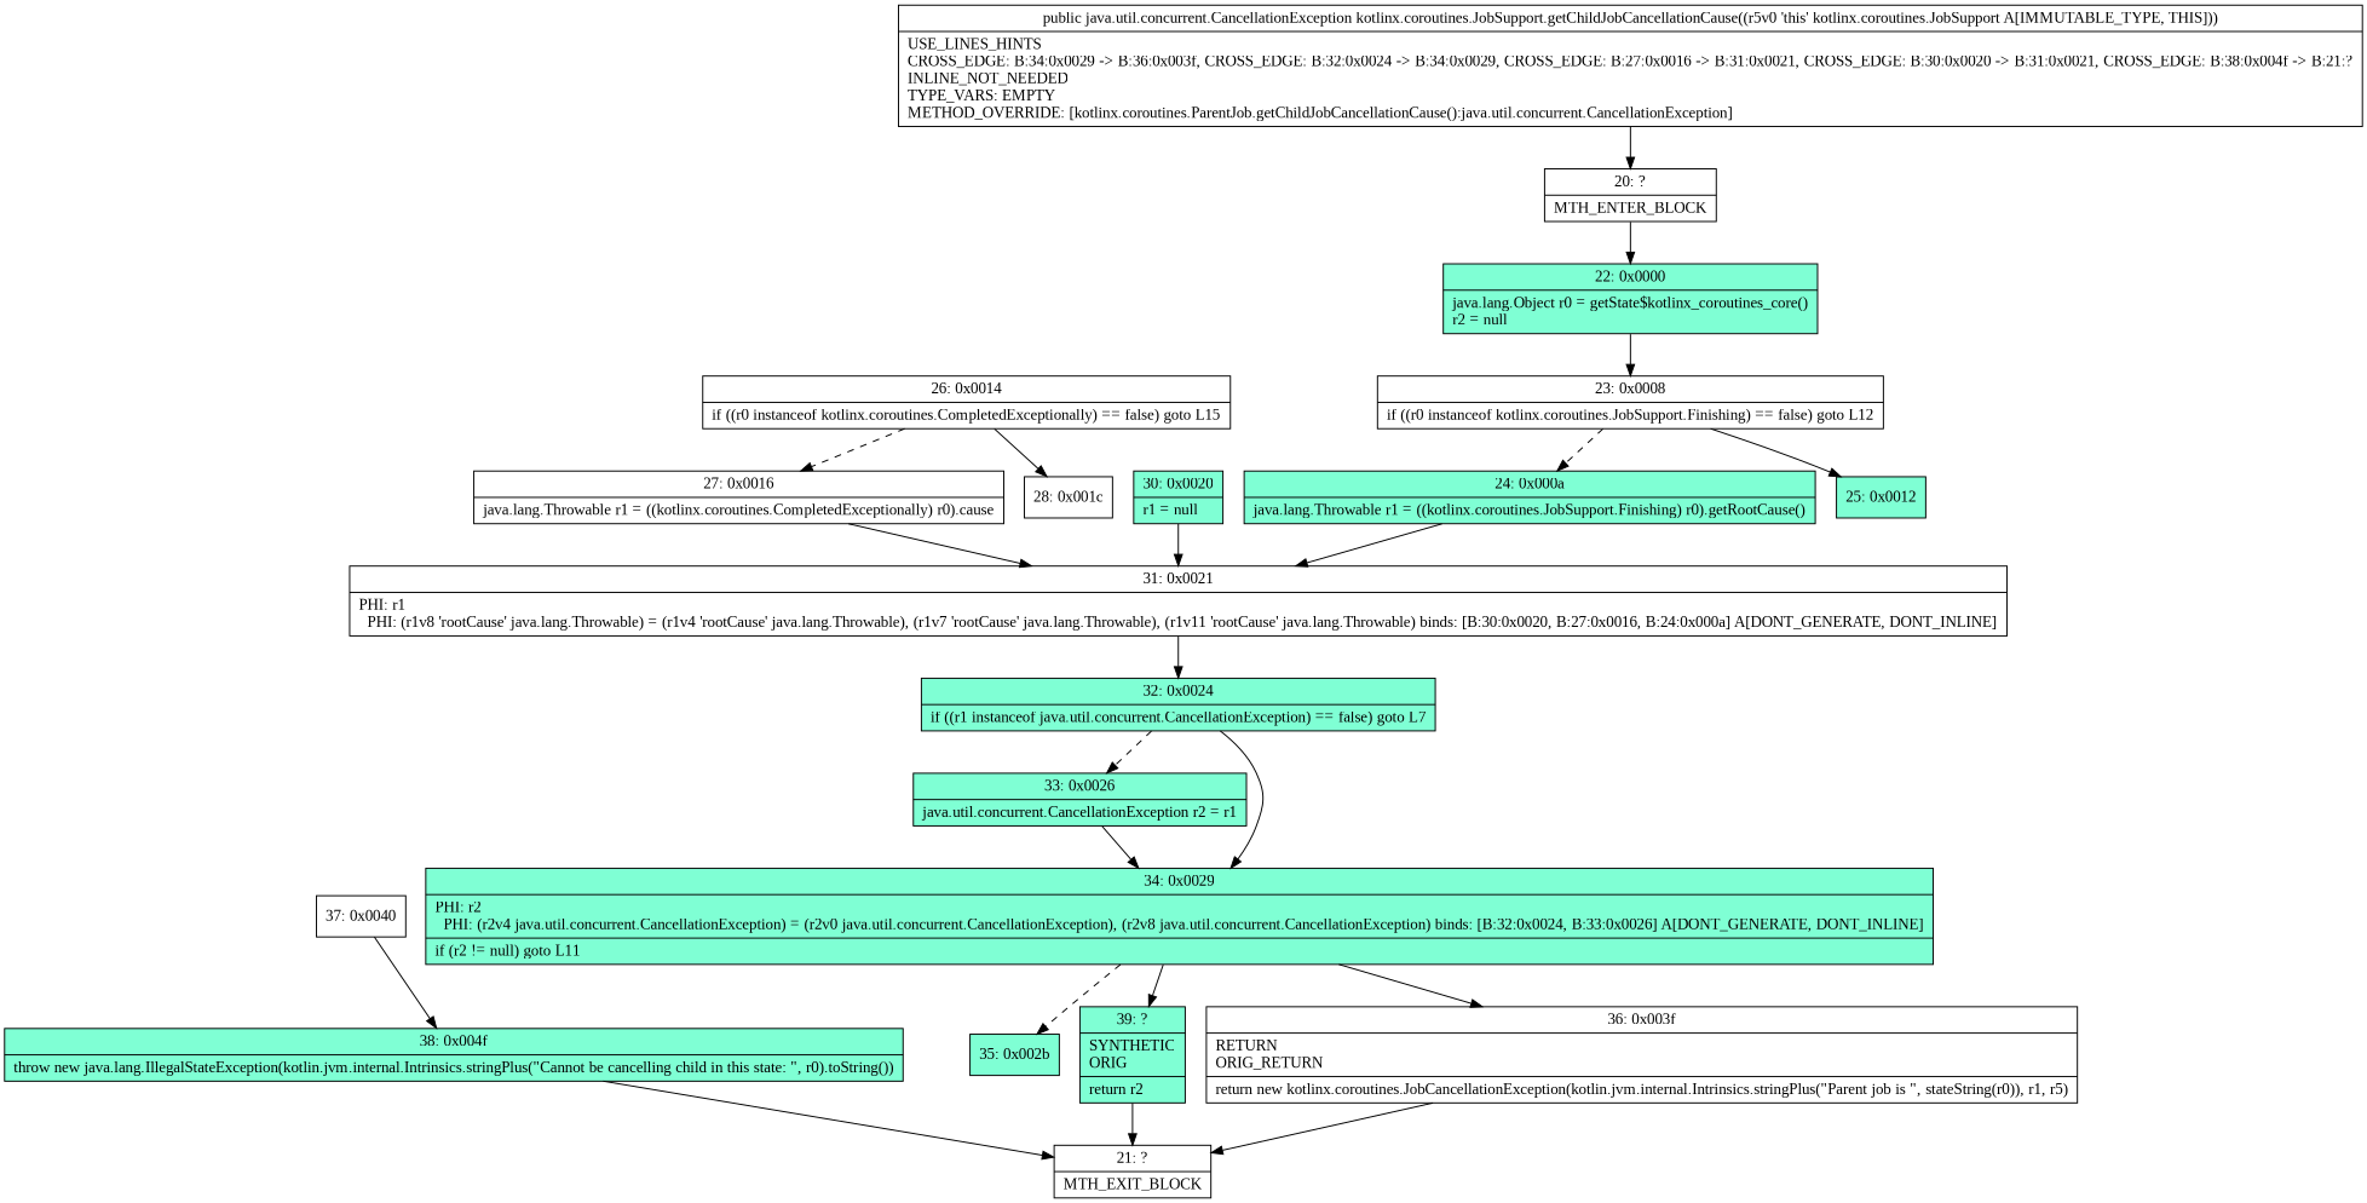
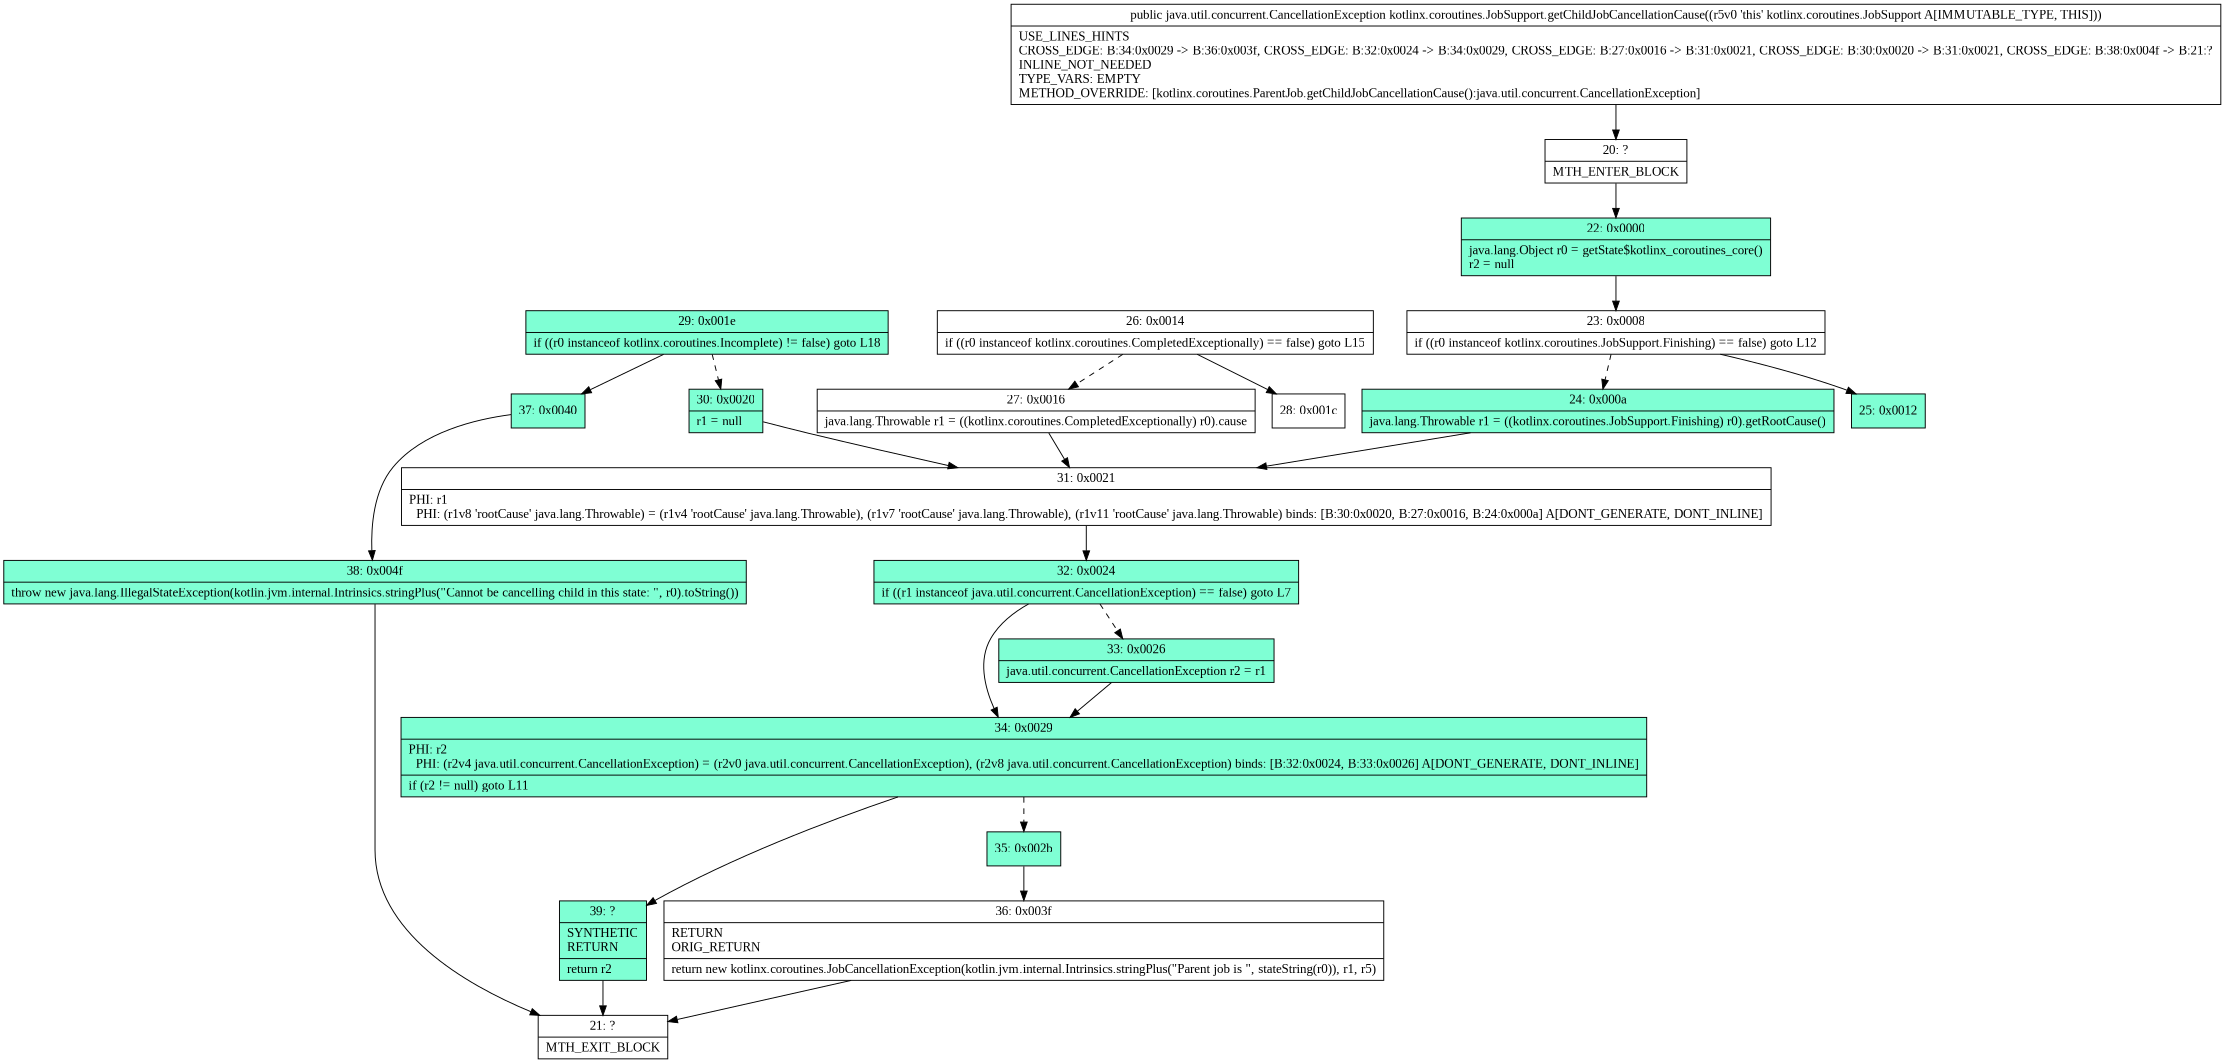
  digraph {
    fontname="Liberation Serif"
    node [fillcolor=aquamarine fontname="Liberation Serif" shape=record style=filled]
    edge [fontname="Liberation Serif"]
    n1 [fillcolor=white label="{20\:\ ?|MTH_ENTER_BLOCK\l}"]
    n2 [label="{22\:\ 0x0000|java.lang.Object r0 = getState$kotlinx_coroutines_core()\lr2 = null\l}"]
    n3 [fillcolor=white label="{23\:\ 0x0008|if ((r0 instanceof kotlinx.coroutines.JobSupport.Finishing) == false) goto L12\l}"]
    n4 [label="{24\:\ 0x000a|java.lang.Throwable r1 = ((kotlinx.coroutines.JobSupport.Finishing) r0).getRootCause()\l}"]
    n5 [label="{25\:\ 0x0012}"]
    n6 [fillcolor=white label="{31\:\ 0x0021|PHI: r1 \l  PHI: (r1v8 'rootCause' java.lang.Throwable) = (r1v4 'rootCause' java.lang.Throwable), (r1v7 'rootCause' java.lang.Throwable), (r1v11 'rootCause' java.lang.Throwable) binds: [B:30:0x0020, B:27:0x0016, B:24:0x000a] A[DONT_GENERATE, DONT_INLINE]\l}"]
    n7 [label="{32\:\ 0x0024|if ((r1 instanceof java.util.concurrent.CancellationException) == false) goto L7\l}"]
    n8 [label="{33\:\ 0x0026|java.util.concurrent.CancellationException r2 = r1\l}"]
    n9 [label="{34\:\ 0x0029|PHI: r2 \l  PHI: (r2v4 java.util.concurrent.CancellationException) = (r2v0 java.util.concurrent.CancellationException), (r2v8 java.util.concurrent.CancellationException) binds: [B:32:0x0024, B:33:0x0026] A[DONT_GENERATE, DONT_INLINE]\l|if (r2 != null) goto L11\l}"]
    n10 [label="{35\:\ 0x002b}"]
-   n11 [label="{39\:\ ?|SYNTHETIC\lORIG\l|return r2\l}"]
+   n11 [label="{39\:\ ?|SYNTHETIC\lRETURN\l|return r2\l}"]
    n12 [fillcolor=white label="{36\:\ 0x003f|RETURN\lORIG_RETURN\l|return new kotlinx.coroutines.JobCancellationException(kotlin.jvm.internal.Intrinsics.stringPlus(\"Parent job is \", stateString(r0)), r1, r5)\l}"]
    n13 [fillcolor=white label="{21\:\ ?|MTH_EXIT_BLOCK\l}"]
    n14 [fillcolor=white label="{26\:\ 0x0014|if ((r0 instanceof kotlinx.coroutines.CompletedExceptionally) == false) goto L15\l}"]
    n15 [fillcolor=white label="{27\:\ 0x0016|java.lang.Throwable r1 = ((kotlinx.coroutines.CompletedExceptionally) r0).cause\l}"]
    n16 [fillcolor=white label="{28\:\ 0x001c}"]
+   n17 [label="{29\:\ 0x001e|if ((r0 instanceof kotlinx.coroutines.Incomplete) != false) goto L18\l}"]
    n18 [label="{30\:\ 0x0020|r1 = null\l}"]
-   n19 [fillcolor=white label="{37\:\ 0x0040}"]
+   n19 [label="{37\:\ 0x0040}"]
    n20 [label="{38\:\ 0x004f|throw new java.lang.IllegalStateException(kotlin.jvm.internal.Intrinsics.stringPlus(\"Cannot be cancelling child in this state: \", r0).toString())\l}"]
    n21 [fillcolor=white label="{public java.util.concurrent.CancellationException kotlinx.coroutines.JobSupport.getChildJobCancellationCause((r5v0 'this' kotlinx.coroutines.JobSupport A[IMMUTABLE_TYPE, THIS]))  | USE_LINES_HINTS\lCROSS_EDGE: B:34:0x0029 \-\> B:36:0x003f, CROSS_EDGE: B:32:0x0024 \-\> B:34:0x0029, CROSS_EDGE: B:27:0x0016 \-\> B:31:0x0021, CROSS_EDGE: B:30:0x0020 \-\> B:31:0x0021, CROSS_EDGE: B:38:0x004f \-\> B:21:?\lINLINE_NOT_NEEDED\lTYPE_VARS: EMPTY\lMETHOD_OVERRIDE: [kotlinx.coroutines.ParentJob.getChildJobCancellationCause():java.util.concurrent.CancellationException]\l}"]
    n1 -> n2
    n2 -> n3
    n3 -> n4 [style=dashed]
    n3 -> n5
    n4 -> n6
    n6 -> n7
    n7 -> n8 [style=dashed]
    n7 -> n9
    n8 -> n9
    n9 -> n10 [style=dashed]
    n9 -> n11
-   n9 -> n12
+   n10 -> n12
    n11 -> n13
    n12 -> n13
    n14 -> n15 [style=dashed]
    n14 -> n16
    n15 -> n6
+   n17 -> n18 [style=dashed]
+   n17 -> n19
    n18 -> n6
    n19 -> n20
    n20 -> n13
    n21 -> n1
  }
